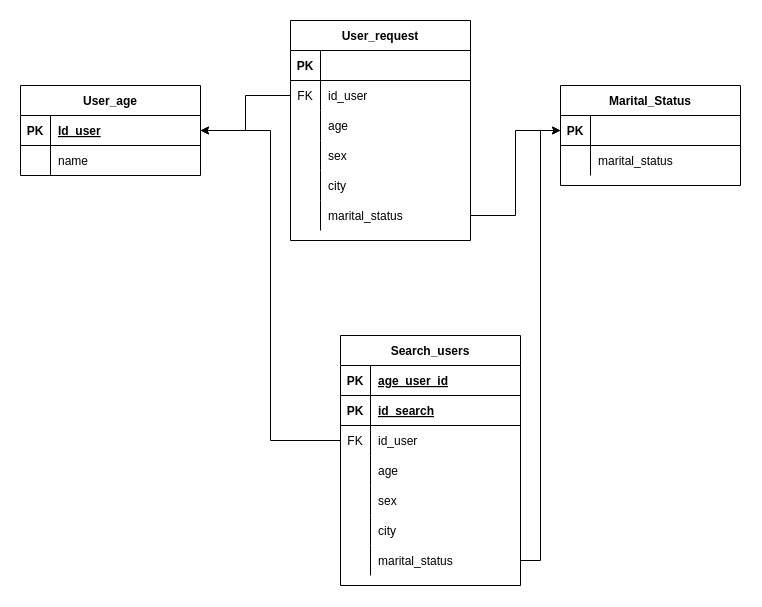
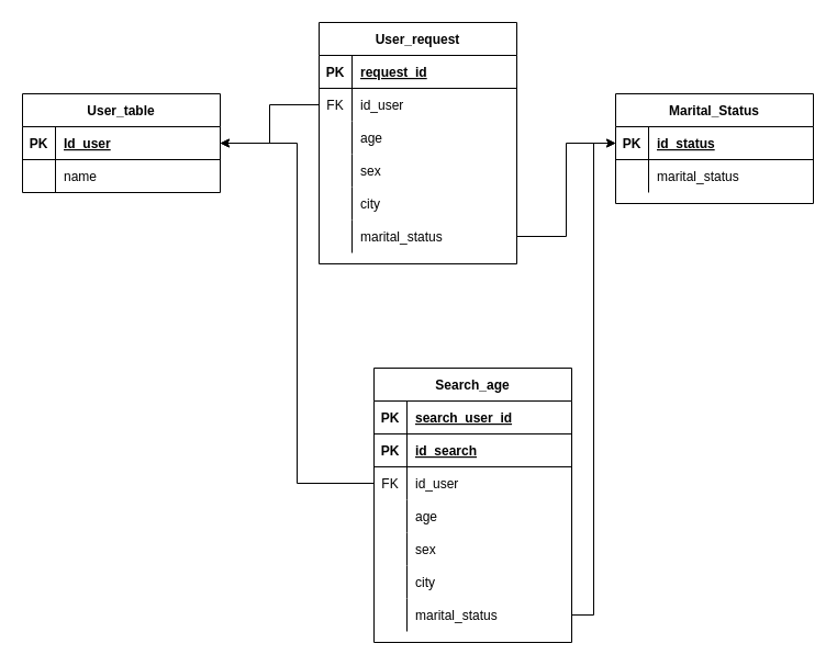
  <mxCell id="0" />
  <mxCell id="1" parent="0" />
- <mxCell id="2" value="User_age" style="shape=table;startSize=30;container=1;collapsible=1;childLayout=tableLayout;fixedRows=1;rowLines=0;fontStyle=1;align=center;resizeLast=1;" parent="1" vertex="1"><mxGeometry x="20" y="85" width="180" height="90" as="geometry" /></mxCell>
+ <mxCell id="2" value="User_table" style="shape=table;startSize=30;container=1;collapsible=1;childLayout=tableLayout;fixedRows=1;rowLines=0;fontStyle=1;align=center;resizeLast=1;" parent="1" vertex="1"><mxGeometry x="20" y="85" width="180" height="90" as="geometry" /></mxCell>
  <mxCell id="3" value="" style="shape=partialRectangle;collapsible=0;dropTarget=0;pointerEvents=0;fillColor=none;top=0;left=0;bottom=1;right=0;points=[[0,0.5],[1,0.5]];portConstraint=eastwest;" parent="2" vertex="1"><mxGeometry y="30" width="180" height="30" as="geometry" /></mxCell>
  <mxCell id="4" value="PK" style="shape=partialRectangle;connectable=0;fillColor=none;top=0;left=0;bottom=0;right=0;fontStyle=1;overflow=hidden;" parent="3" vertex="1"><mxGeometry width="30" height="30" as="geometry" /></mxCell>
  <mxCell id="5" value="Id_user" style="shape=partialRectangle;connectable=0;fillColor=none;top=0;left=0;bottom=0;right=0;align=left;spacingLeft=6;fontStyle=5;overflow=hidden;" parent="3" vertex="1"><mxGeometry x="30" width="150" height="30" as="geometry" /></mxCell>
  <mxCell id="6" value="" style="shape=partialRectangle;collapsible=0;dropTarget=0;pointerEvents=0;fillColor=none;top=0;left=0;bottom=0;right=0;points=[[0,0.5],[1,0.5]];portConstraint=eastwest;" parent="2" vertex="1"><mxGeometry y="60" width="180" height="30" as="geometry" /></mxCell>
  <mxCell id="7" value="" style="shape=partialRectangle;connectable=0;fillColor=none;top=0;left=0;bottom=0;right=0;editable=1;overflow=hidden;" parent="6" vertex="1"><mxGeometry width="30" height="30" as="geometry" /></mxCell>
  <mxCell id="8" value="name" style="shape=partialRectangle;connectable=0;fillColor=none;top=0;left=0;bottom=0;right=0;align=left;spacingLeft=6;overflow=hidden;" parent="6" vertex="1"><mxGeometry x="30" width="150" height="30" as="geometry" /></mxCell>
  <mxCell id="9" value="User_request" style="shape=table;startSize=30;container=1;collapsible=1;childLayout=tableLayout;fixedRows=1;rowLines=0;fontStyle=1;align=center;resizeLast=1;" parent="1" vertex="1"><mxGeometry x="290" y="20" width="180" height="220" as="geometry" /></mxCell>
  <mxCell id="10" value="" style="shape=partialRectangle;collapsible=0;dropTarget=0;pointerEvents=0;fillColor=none;top=0;left=0;bottom=1;right=0;points=[[0,0.5],[1,0.5]];portConstraint=eastwest;" parent="9" vertex="1"><mxGeometry y="30" width="180" height="30" as="geometry" /></mxCell>
  <mxCell id="11" value="PK" style="shape=partialRectangle;connectable=0;fillColor=none;top=0;left=0;bottom=0;right=0;fontStyle=1;overflow=hidden;" parent="10" vertex="1"><mxGeometry width="30" height="30" as="geometry" /></mxCell>
+ <mxCell id="12" value="request_id" style="shape=partialRectangle;connectable=0;fillColor=none;top=0;left=0;bottom=0;right=0;align=left;spacingLeft=6;fontStyle=5;overflow=hidden;" parent="10" vertex="1"><mxGeometry x="30" width="150" height="30" as="geometry" /></mxCell>
  <mxCell id="13" value="" style="shape=partialRectangle;collapsible=0;dropTarget=0;pointerEvents=0;fillColor=none;top=0;left=0;bottom=0;right=0;points=[[0,0.5],[1,0.5]];portConstraint=eastwest;" parent="9" vertex="1"><mxGeometry y="60" width="180" height="30" as="geometry" /></mxCell>
  <mxCell id="14" value="FK" style="shape=partialRectangle;connectable=0;fillColor=none;top=0;left=0;bottom=0;right=0;fontStyle=0;overflow=hidden;" parent="13" vertex="1"><mxGeometry width="30" height="30" as="geometry" /></mxCell>
  <mxCell id="15" value="id_user" style="shape=partialRectangle;connectable=0;fillColor=none;top=0;left=0;bottom=0;right=0;align=left;spacingLeft=6;fontStyle=0;overflow=hidden;" parent="13" vertex="1"><mxGeometry x="30" width="150" height="30" as="geometry" /></mxCell>
  <mxCell id="16" value="" style="shape=partialRectangle;collapsible=0;dropTarget=0;pointerEvents=0;fillColor=none;top=0;left=0;bottom=0;right=0;points=[[0,0.5],[1,0.5]];portConstraint=eastwest;" parent="9" vertex="1"><mxGeometry y="90" width="180" height="30" as="geometry" /></mxCell>
  <mxCell id="17" value="" style="shape=partialRectangle;connectable=0;fillColor=none;top=0;left=0;bottom=0;right=0;editable=1;overflow=hidden;" parent="16" vertex="1"><mxGeometry width="30" height="30" as="geometry" /></mxCell>
  <mxCell id="18" value="age" style="shape=partialRectangle;connectable=0;fillColor=none;top=0;left=0;bottom=0;right=0;align=left;spacingLeft=6;overflow=hidden;" parent="16" vertex="1"><mxGeometry x="30" width="150" height="30" as="geometry" /></mxCell>
  <mxCell id="19" value="" style="shape=partialRectangle;collapsible=0;dropTarget=0;pointerEvents=0;fillColor=none;top=0;left=0;bottom=0;right=0;points=[[0,0.5],[1,0.5]];portConstraint=eastwest;" parent="9" vertex="1"><mxGeometry y="120" width="180" height="30" as="geometry" /></mxCell>
  <mxCell id="20" value="" style="shape=partialRectangle;connectable=0;fillColor=none;top=0;left=0;bottom=0;right=0;editable=1;overflow=hidden;" parent="19" vertex="1"><mxGeometry width="30" height="30" as="geometry" /></mxCell>
  <mxCell id="21" value="sex" style="shape=partialRectangle;connectable=0;fillColor=none;top=0;left=0;bottom=0;right=0;align=left;spacingLeft=6;overflow=hidden;" parent="19" vertex="1"><mxGeometry x="30" width="150" height="30" as="geometry" /></mxCell>
  <mxCell id="22" value="" style="shape=partialRectangle;collapsible=0;dropTarget=0;pointerEvents=0;fillColor=none;top=0;left=0;bottom=0;right=0;points=[[0,0.5],[1,0.5]];portConstraint=eastwest;" parent="9" vertex="1"><mxGeometry y="150" width="180" height="30" as="geometry" /></mxCell>
  <mxCell id="23" value="" style="shape=partialRectangle;connectable=0;fillColor=none;top=0;left=0;bottom=0;right=0;editable=1;overflow=hidden;" parent="22" vertex="1"><mxGeometry width="30" height="30" as="geometry" /></mxCell>
  <mxCell id="24" value="city" style="shape=partialRectangle;connectable=0;fillColor=none;top=0;left=0;bottom=0;right=0;align=left;spacingLeft=6;overflow=hidden;" parent="22" vertex="1"><mxGeometry x="30" width="150" height="30" as="geometry" /></mxCell>
  <mxCell id="25" value="" style="shape=partialRectangle;collapsible=0;dropTarget=0;pointerEvents=0;fillColor=none;top=0;left=0;bottom=0;right=0;points=[[0,0.5],[1,0.5]];portConstraint=eastwest;" parent="9" vertex="1"><mxGeometry y="180" width="180" height="30" as="geometry" /></mxCell>
  <mxCell id="26" value="" style="shape=partialRectangle;connectable=0;fillColor=none;top=0;left=0;bottom=0;right=0;fontStyle=0;overflow=hidden;" parent="25" vertex="1"><mxGeometry width="30" height="30" as="geometry" /></mxCell>
  <mxCell id="27" value="marital_status" style="shape=partialRectangle;connectable=0;fillColor=none;top=0;left=0;bottom=0;right=0;align=left;spacingLeft=6;fontStyle=0;overflow=hidden;" parent="25" vertex="1"><mxGeometry x="30" width="150" height="30" as="geometry" /></mxCell>
  <mxCell id="28" value="" style="shape=partialRectangle;collapsible=0;dropTarget=0;pointerEvents=0;fillColor=none;top=0;left=0;bottom=0;right=0;points=[[0,0.5],[1,0.5]];portConstraint=eastwest;" parent="1" vertex="1"><mxGeometry x="300" y="325" width="186.158" height="30" as="geometry" /></mxCell>
  <mxCell id="29" value="" style="shape=partialRectangle;connectable=0;fillColor=none;top=0;left=0;bottom=0;right=0;editable=1;overflow=hidden;" parent="28" vertex="1"><mxGeometry width="30" height="30" as="geometry" /></mxCell>
  <mxCell id="30" style="edgeStyle=orthogonalEdgeStyle;rounded=0;orthogonalLoop=1;jettySize=auto;html=1;exitX=0;exitY=0.5;exitDx=0;exitDy=0;entryX=1;entryY=0.5;entryDx=0;entryDy=0;" parent="1" source="13" target="3" edge="1"><mxGeometry relative="1" as="geometry" /></mxCell>
- <mxCell id="31" value="Search_users" style="shape=table;startSize=30;container=1;collapsible=1;childLayout=tableLayout;fixedRows=1;rowLines=0;fontStyle=1;align=center;resizeLast=1;" parent="1" vertex="1"><mxGeometry x="340" y="335" width="180" height="250" as="geometry" /></mxCell>
+ <mxCell id="31" value="Search_age" style="shape=table;startSize=30;container=1;collapsible=1;childLayout=tableLayout;fixedRows=1;rowLines=0;fontStyle=1;align=center;resizeLast=1;" parent="1" vertex="1"><mxGeometry x="340" y="335" width="180" height="250" as="geometry" /></mxCell>
  <mxCell id="32" value="" style="shape=partialRectangle;collapsible=0;dropTarget=0;pointerEvents=0;fillColor=none;top=0;left=0;bottom=1;right=0;points=[[0,0.5],[1,0.5]];portConstraint=eastwest;" parent="31" vertex="1"><mxGeometry y="30" width="180" height="30" as="geometry" /></mxCell>
  <mxCell id="33" value="PK" style="shape=partialRectangle;connectable=0;fillColor=none;top=0;left=0;bottom=0;right=0;fontStyle=1;overflow=hidden;" parent="32" vertex="1"><mxGeometry width="30" height="30" as="geometry" /></mxCell>
- <mxCell id="34" value="age_user_id" style="shape=partialRectangle;connectable=0;fillColor=none;top=0;left=0;bottom=0;right=0;align=left;spacingLeft=6;fontStyle=5;overflow=hidden;" parent="32" vertex="1"><mxGeometry x="30" width="150" height="30" as="geometry" /></mxCell>
+ <mxCell id="34" value="search_user_id" style="shape=partialRectangle;connectable=0;fillColor=none;top=0;left=0;bottom=0;right=0;align=left;spacingLeft=6;fontStyle=5;overflow=hidden;" parent="32" vertex="1"><mxGeometry x="30" width="150" height="30" as="geometry" /></mxCell>
  <mxCell id="35" value="" style="shape=partialRectangle;collapsible=0;dropTarget=0;pointerEvents=0;fillColor=none;top=0;left=0;bottom=1;right=0;points=[[0,0.5],[1,0.5]];portConstraint=eastwest;" parent="31" vertex="1"><mxGeometry y="60" width="180" height="30" as="geometry" /></mxCell>
  <mxCell id="36" value="PK" style="shape=partialRectangle;connectable=0;fillColor=none;top=0;left=0;bottom=0;right=0;fontStyle=1;overflow=hidden;" parent="35" vertex="1"><mxGeometry width="30" height="30" as="geometry" /></mxCell>
  <mxCell id="37" value="id_search" style="shape=partialRectangle;connectable=0;fillColor=none;top=0;left=0;bottom=0;right=0;align=left;spacingLeft=6;fontStyle=5;overflow=hidden;" parent="35" vertex="1"><mxGeometry x="30" width="150" height="30" as="geometry" /></mxCell>
  <mxCell id="38" value="" style="shape=partialRectangle;collapsible=0;dropTarget=0;pointerEvents=0;fillColor=none;top=0;left=0;bottom=0;right=0;points=[[0,0.5],[1,0.5]];portConstraint=eastwest;" parent="31" vertex="1"><mxGeometry y="90" width="180" height="30" as="geometry" /></mxCell>
  <mxCell id="39" value="FK" style="shape=partialRectangle;connectable=0;fillColor=none;top=0;left=0;bottom=0;right=0;fontStyle=0;overflow=hidden;" parent="38" vertex="1"><mxGeometry width="30" height="30" as="geometry" /></mxCell>
  <mxCell id="40" value="id_user" style="shape=partialRectangle;connectable=0;fillColor=none;top=0;left=0;bottom=0;right=0;align=left;spacingLeft=6;fontStyle=0;overflow=hidden;" parent="38" vertex="1"><mxGeometry x="30" width="150" height="30" as="geometry" /></mxCell>
  <mxCell id="41" value="" style="shape=partialRectangle;collapsible=0;dropTarget=0;pointerEvents=0;fillColor=none;top=0;left=0;bottom=0;right=0;points=[[0,0.5],[1,0.5]];portConstraint=eastwest;" parent="31" vertex="1"><mxGeometry y="120" width="180" height="30" as="geometry" /></mxCell>
  <mxCell id="42" value="" style="shape=partialRectangle;connectable=0;fillColor=none;top=0;left=0;bottom=0;right=0;editable=1;overflow=hidden;" parent="41" vertex="1"><mxGeometry width="30" height="30" as="geometry" /></mxCell>
  <mxCell id="43" value="age" style="shape=partialRectangle;connectable=0;fillColor=none;top=0;left=0;bottom=0;right=0;align=left;spacingLeft=6;overflow=hidden;" parent="41" vertex="1"><mxGeometry x="30" width="150" height="30" as="geometry" /></mxCell>
  <mxCell id="44" value="" style="shape=partialRectangle;collapsible=0;dropTarget=0;pointerEvents=0;fillColor=none;top=0;left=0;bottom=0;right=0;points=[[0,0.5],[1,0.5]];portConstraint=eastwest;" parent="31" vertex="1"><mxGeometry y="150" width="180" height="30" as="geometry" /></mxCell>
  <mxCell id="45" value="" style="shape=partialRectangle;connectable=0;fillColor=none;top=0;left=0;bottom=0;right=0;editable=1;overflow=hidden;" parent="44" vertex="1"><mxGeometry width="30" height="30" as="geometry" /></mxCell>
  <mxCell id="46" value="sex" style="shape=partialRectangle;connectable=0;fillColor=none;top=0;left=0;bottom=0;right=0;align=left;spacingLeft=6;overflow=hidden;" parent="44" vertex="1"><mxGeometry x="30" width="150" height="30" as="geometry" /></mxCell>
  <mxCell id="47" value="" style="shape=partialRectangle;collapsible=0;dropTarget=0;pointerEvents=0;fillColor=none;top=0;left=0;bottom=0;right=0;points=[[0,0.5],[1,0.5]];portConstraint=eastwest;" parent="31" vertex="1"><mxGeometry y="180" width="180" height="30" as="geometry" /></mxCell>
  <mxCell id="48" value="" style="shape=partialRectangle;connectable=0;fillColor=none;top=0;left=0;bottom=0;right=0;editable=1;overflow=hidden;" parent="47" vertex="1"><mxGeometry width="30" height="30" as="geometry" /></mxCell>
  <mxCell id="49" value="city" style="shape=partialRectangle;connectable=0;fillColor=none;top=0;left=0;bottom=0;right=0;align=left;spacingLeft=6;overflow=hidden;" parent="47" vertex="1"><mxGeometry x="30" width="150" height="30" as="geometry" /></mxCell>
  <mxCell id="50" value="" style="shape=partialRectangle;collapsible=0;dropTarget=0;pointerEvents=0;fillColor=none;top=0;left=0;bottom=0;right=0;points=[[0,0.5],[1,0.5]];portConstraint=eastwest;" parent="31" vertex="1"><mxGeometry y="210" width="180" height="30" as="geometry" /></mxCell>
  <mxCell id="51" value="" style="shape=partialRectangle;connectable=0;fillColor=none;top=0;left=0;bottom=0;right=0;fontStyle=0;overflow=hidden;" parent="50" vertex="1"><mxGeometry width="30" height="30" as="geometry" /></mxCell>
  <mxCell id="52" value="marital_status" style="shape=partialRectangle;connectable=0;fillColor=none;top=0;left=0;bottom=0;right=0;align=left;spacingLeft=6;fontStyle=0;overflow=hidden;" parent="50" vertex="1"><mxGeometry x="30" width="150" height="30" as="geometry" /></mxCell>
  <mxCell id="53" style="edgeStyle=orthogonalEdgeStyle;rounded=0;orthogonalLoop=1;jettySize=auto;html=1;exitX=1;exitY=0.5;exitDx=0;exitDy=0;" edge="1" parent="31" source="50" target="50"><mxGeometry relative="1" as="geometry" /></mxCell>
  <mxCell id="54" style="edgeStyle=orthogonalEdgeStyle;rounded=0;orthogonalLoop=1;jettySize=auto;html=1;exitX=0;exitY=0.5;exitDx=0;exitDy=0;" parent="1" source="38" target="3" edge="1"><mxGeometry relative="1" as="geometry" /></mxCell>
  <mxCell id="55" value="Marital_Status" style="shape=table;startSize=30;container=1;collapsible=1;childLayout=tableLayout;fixedRows=1;rowLines=0;fontStyle=1;align=center;resizeLast=1;" vertex="1" parent="1"><mxGeometry x="560" y="85" width="180" height="100" as="geometry" /></mxCell>
  <mxCell id="56" value="" style="shape=partialRectangle;collapsible=0;dropTarget=0;pointerEvents=0;fillColor=none;top=0;left=0;bottom=1;right=0;points=[[0,0.5],[1,0.5]];portConstraint=eastwest;" vertex="1" parent="55"><mxGeometry y="30" width="180" height="30" as="geometry" /></mxCell>
  <mxCell id="57" value="PK" style="shape=partialRectangle;connectable=0;fillColor=none;top=0;left=0;bottom=0;right=0;fontStyle=1;overflow=hidden;" vertex="1" parent="56"><mxGeometry width="30" height="30" as="geometry" /></mxCell>
+ <mxCell id="58" value="id_status" style="shape=partialRectangle;connectable=0;fillColor=none;top=0;left=0;bottom=0;right=0;align=left;spacingLeft=6;fontStyle=5;overflow=hidden;" vertex="1" parent="56"><mxGeometry x="30" width="150" height="30" as="geometry" /></mxCell>
  <mxCell id="59" value="" style="shape=partialRectangle;collapsible=0;dropTarget=0;pointerEvents=0;fillColor=none;top=0;left=0;bottom=0;right=0;points=[[0,0.5],[1,0.5]];portConstraint=eastwest;" vertex="1" parent="55"><mxGeometry y="60" width="180" height="30" as="geometry" /></mxCell>
  <mxCell id="60" value="" style="shape=partialRectangle;connectable=0;fillColor=none;top=0;left=0;bottom=0;right=0;editable=1;overflow=hidden;" vertex="1" parent="59"><mxGeometry width="30" height="30" as="geometry" /></mxCell>
  <mxCell id="61" value="marital_status" style="shape=partialRectangle;connectable=0;fillColor=none;top=0;left=0;bottom=0;right=0;align=left;spacingLeft=6;overflow=hidden;" vertex="1" parent="59"><mxGeometry x="30" width="150" height="30" as="geometry" /></mxCell>
  <mxCell id="62" style="edgeStyle=orthogonalEdgeStyle;rounded=0;orthogonalLoop=1;jettySize=auto;html=1;exitX=1;exitY=0.5;exitDx=0;exitDy=0;entryX=0;entryY=0.5;entryDx=0;entryDy=0;" edge="1" parent="1" source="25" target="56"><mxGeometry relative="1" as="geometry" /></mxCell>
  <mxCell id="63" style="edgeStyle=orthogonalEdgeStyle;rounded=0;orthogonalLoop=1;jettySize=auto;html=1;exitX=1;exitY=0.5;exitDx=0;exitDy=0;entryX=0;entryY=0.5;entryDx=0;entryDy=0;" edge="1" parent="1" source="50" target="56"><mxGeometry relative="1" as="geometry" /></mxCell>
